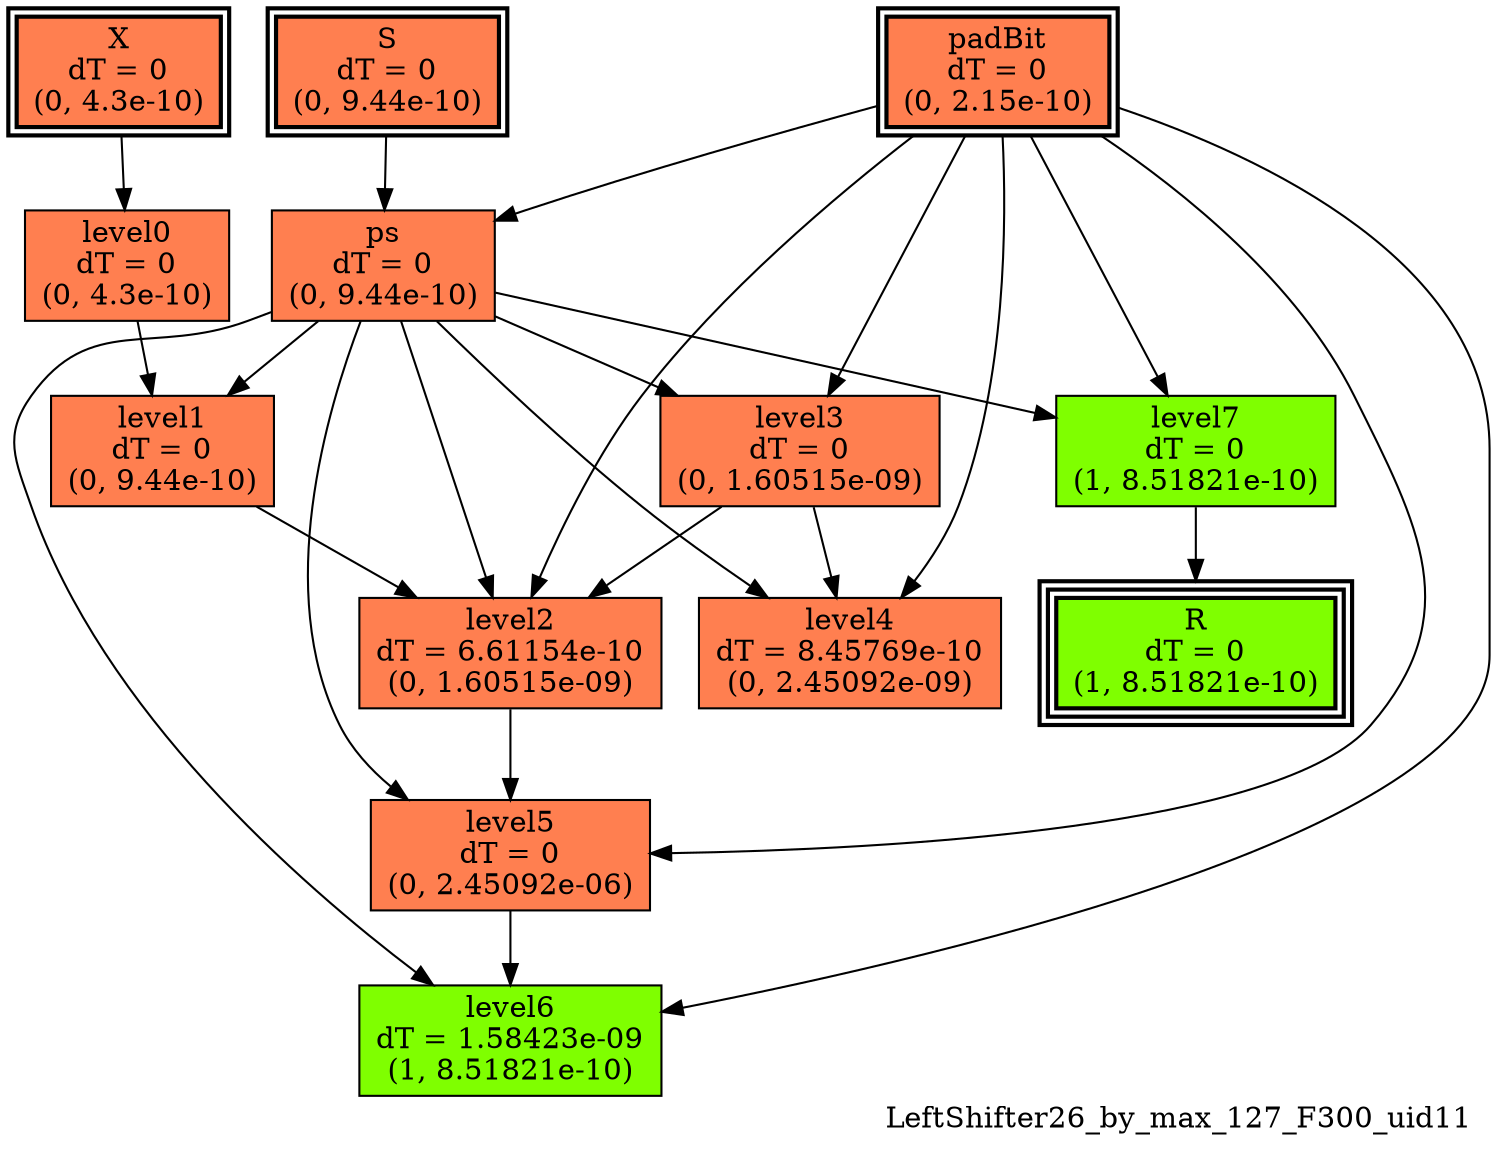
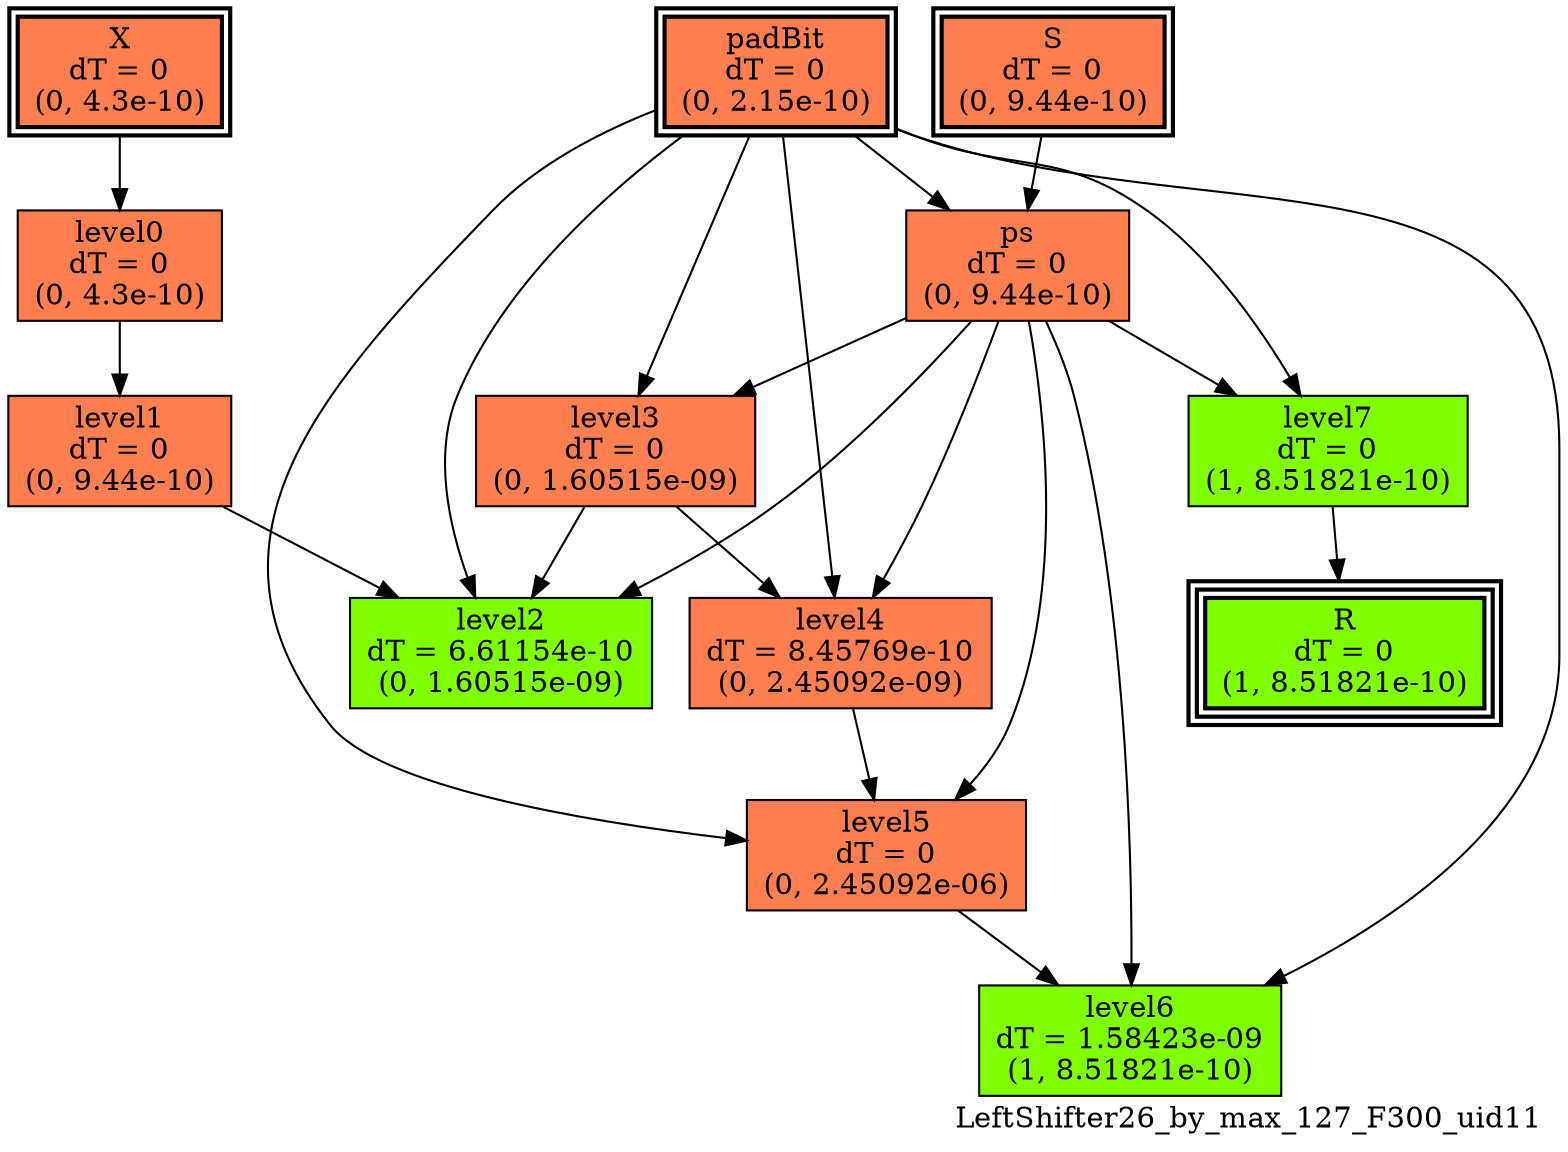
  digraph {
    fontname="DejaVu Serif"
    label=LeftShifter26_by_max_127_F300_uid11
    labeljust=right
    labelloc=bottom
    nodesep=0.25
    ranksep=0.5
    node [color=black fillcolor=coral fontname="DejaVu Serif" peripheries=1 shape=box style=filled]
    edge [arrowhead=normal arrowsize=1.0 arrowtail=normal color=black dir=forward fontname="DejaVu Serif"]
    n1 [label="X\ndT = 0\n(0, 4.3e-10)" peripheries=2 style="bold, filled"]
    n2 [label="S\ndT = 0\n(0, 9.44e-10)" peripheries=2 style="bold, filled"]
    n3 [label="padBit\ndT = 0\n(0, 2.15e-10)" peripheries=2 style="bold, filled"]
    n4 [fillcolor=chartreuse label="R\ndT = 0\n(1, 8.51821e-10)" peripheries=3 style="bold, filled"]
    n5 [label="level0\ndT = 0\n(0, 4.3e-10)"]
    n6 [label="ps\ndT = 0\n(0, 9.44e-10)"]
-   n7 [label="level2\ndT = 6.61154e-10\n(0, 1.60515e-09)"]
+   n7 [fillcolor=chartreuse label="level2\ndT = 6.61154e-10\n(0, 1.60515e-09)"]
    n8 [label="level3\ndT = 0\n(0, 1.60515e-09)"]
    n9 [label="level4\ndT = 8.45769e-10\n(0, 2.45092e-09)"]
    n10 [label="level5\ndT = 0\n(0, 2.45092e-06)"]
    n11 [fillcolor=chartreuse label="level6\ndT = 1.58423e-09\n(1, 8.51821e-10)"]
    n12 [fillcolor=chartreuse label="level7\ndT = 0\n(1, 8.51821e-10)"]
    n13 [label="level1\ndT = 0\n(0, 9.44e-10)"]
    subgraph sub_1 {
      rank=same
      n1
      n2
      n3
    }
    subgraph sub_2 {
      rank=same
      n4
    }
    n1 -> n5
    n2 -> n6
    n3 -> n6
    n3 -> n7
    n3 -> n8
    n3 -> n9
    n3 -> n10
    n3 -> n11
    n3 -> n12
    n5 -> n13
    n6 -> n7
    n6 -> n8
    n6 -> n9
    n6 -> n10
    n6 -> n11
    n6 -> n12
-   n6 -> n13
    n8 -> n7
    n8 -> n9
-   n7 -> n10
+   n9 -> n10
    n10 -> n11
    n12 -> n4
    n13 -> n7
  }
